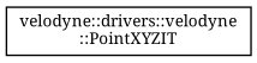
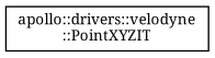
  digraph {
    rankdir=TB
    fontname="Noto Serif"
-   n1 [color=black fillcolor=white fontname="Noto Serif" fontsize=10 height=0.2 label="velodyne::drivers::velodyne\l::PointXYZIT" shape=record style=filled width=0.4]
+   n1 [color=black fillcolor=white fontname="Noto Serif" fontsize=10 height=0.2 label="apollo::drivers::velodyne\l::PointXYZIT" shape=record style=filled width=0.4]
  }
